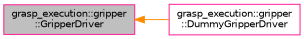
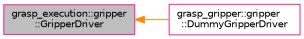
  digraph {
    rankdir=LR
    node [color=deeppink fontname=Helvetica fontsize=10 shape=record style=filled]
    n1 [fillcolor=grey75 fontcolor=black height=0.2 label="grasp_execution::gripper\l::GripperDriver" width=0.4]
-   n2 [fillcolor=white height=0.2 label="grasp_execution::gripper\l::DummyGripperDriver" width=0.4]
+   n2 [fillcolor=white height=0.2 label="grasp_gripper::gripper\l::DummyGripperDriver" width=0.4]
    n1 -> n2 [color=darkorange dir=back fontname=Helvetica fontsize=10 labelfontname=Helvetica labelfontsize=10 style=solid]
  }
